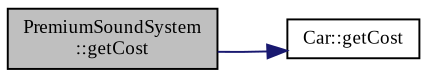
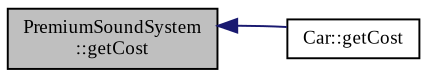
  digraph {
    rankdir=LR
    fontname="Liberation Serif"
    node [color=black fontname="Liberation Serif" fontsize=10 shape=record style=filled]
    n1 [fillcolor=grey75 fontcolor=black height=0.2 label="PremiumSoundSystem\l::getCost" width=0.4]
    n2 [fillcolor=white height=0.2 label="Car::getCost" width=0.4]
-   n1 -> n2 [color=midnightblue fontname="Liberation Serif" fontsize=10 labelfontname=Helvetica labelfontsize=10 style=solid]
+   n2 -> n1 [color=midnightblue fontname="Liberation Serif" fontsize=10 labelfontname=Helvetica labelfontsize=10 style=solid]
  }
